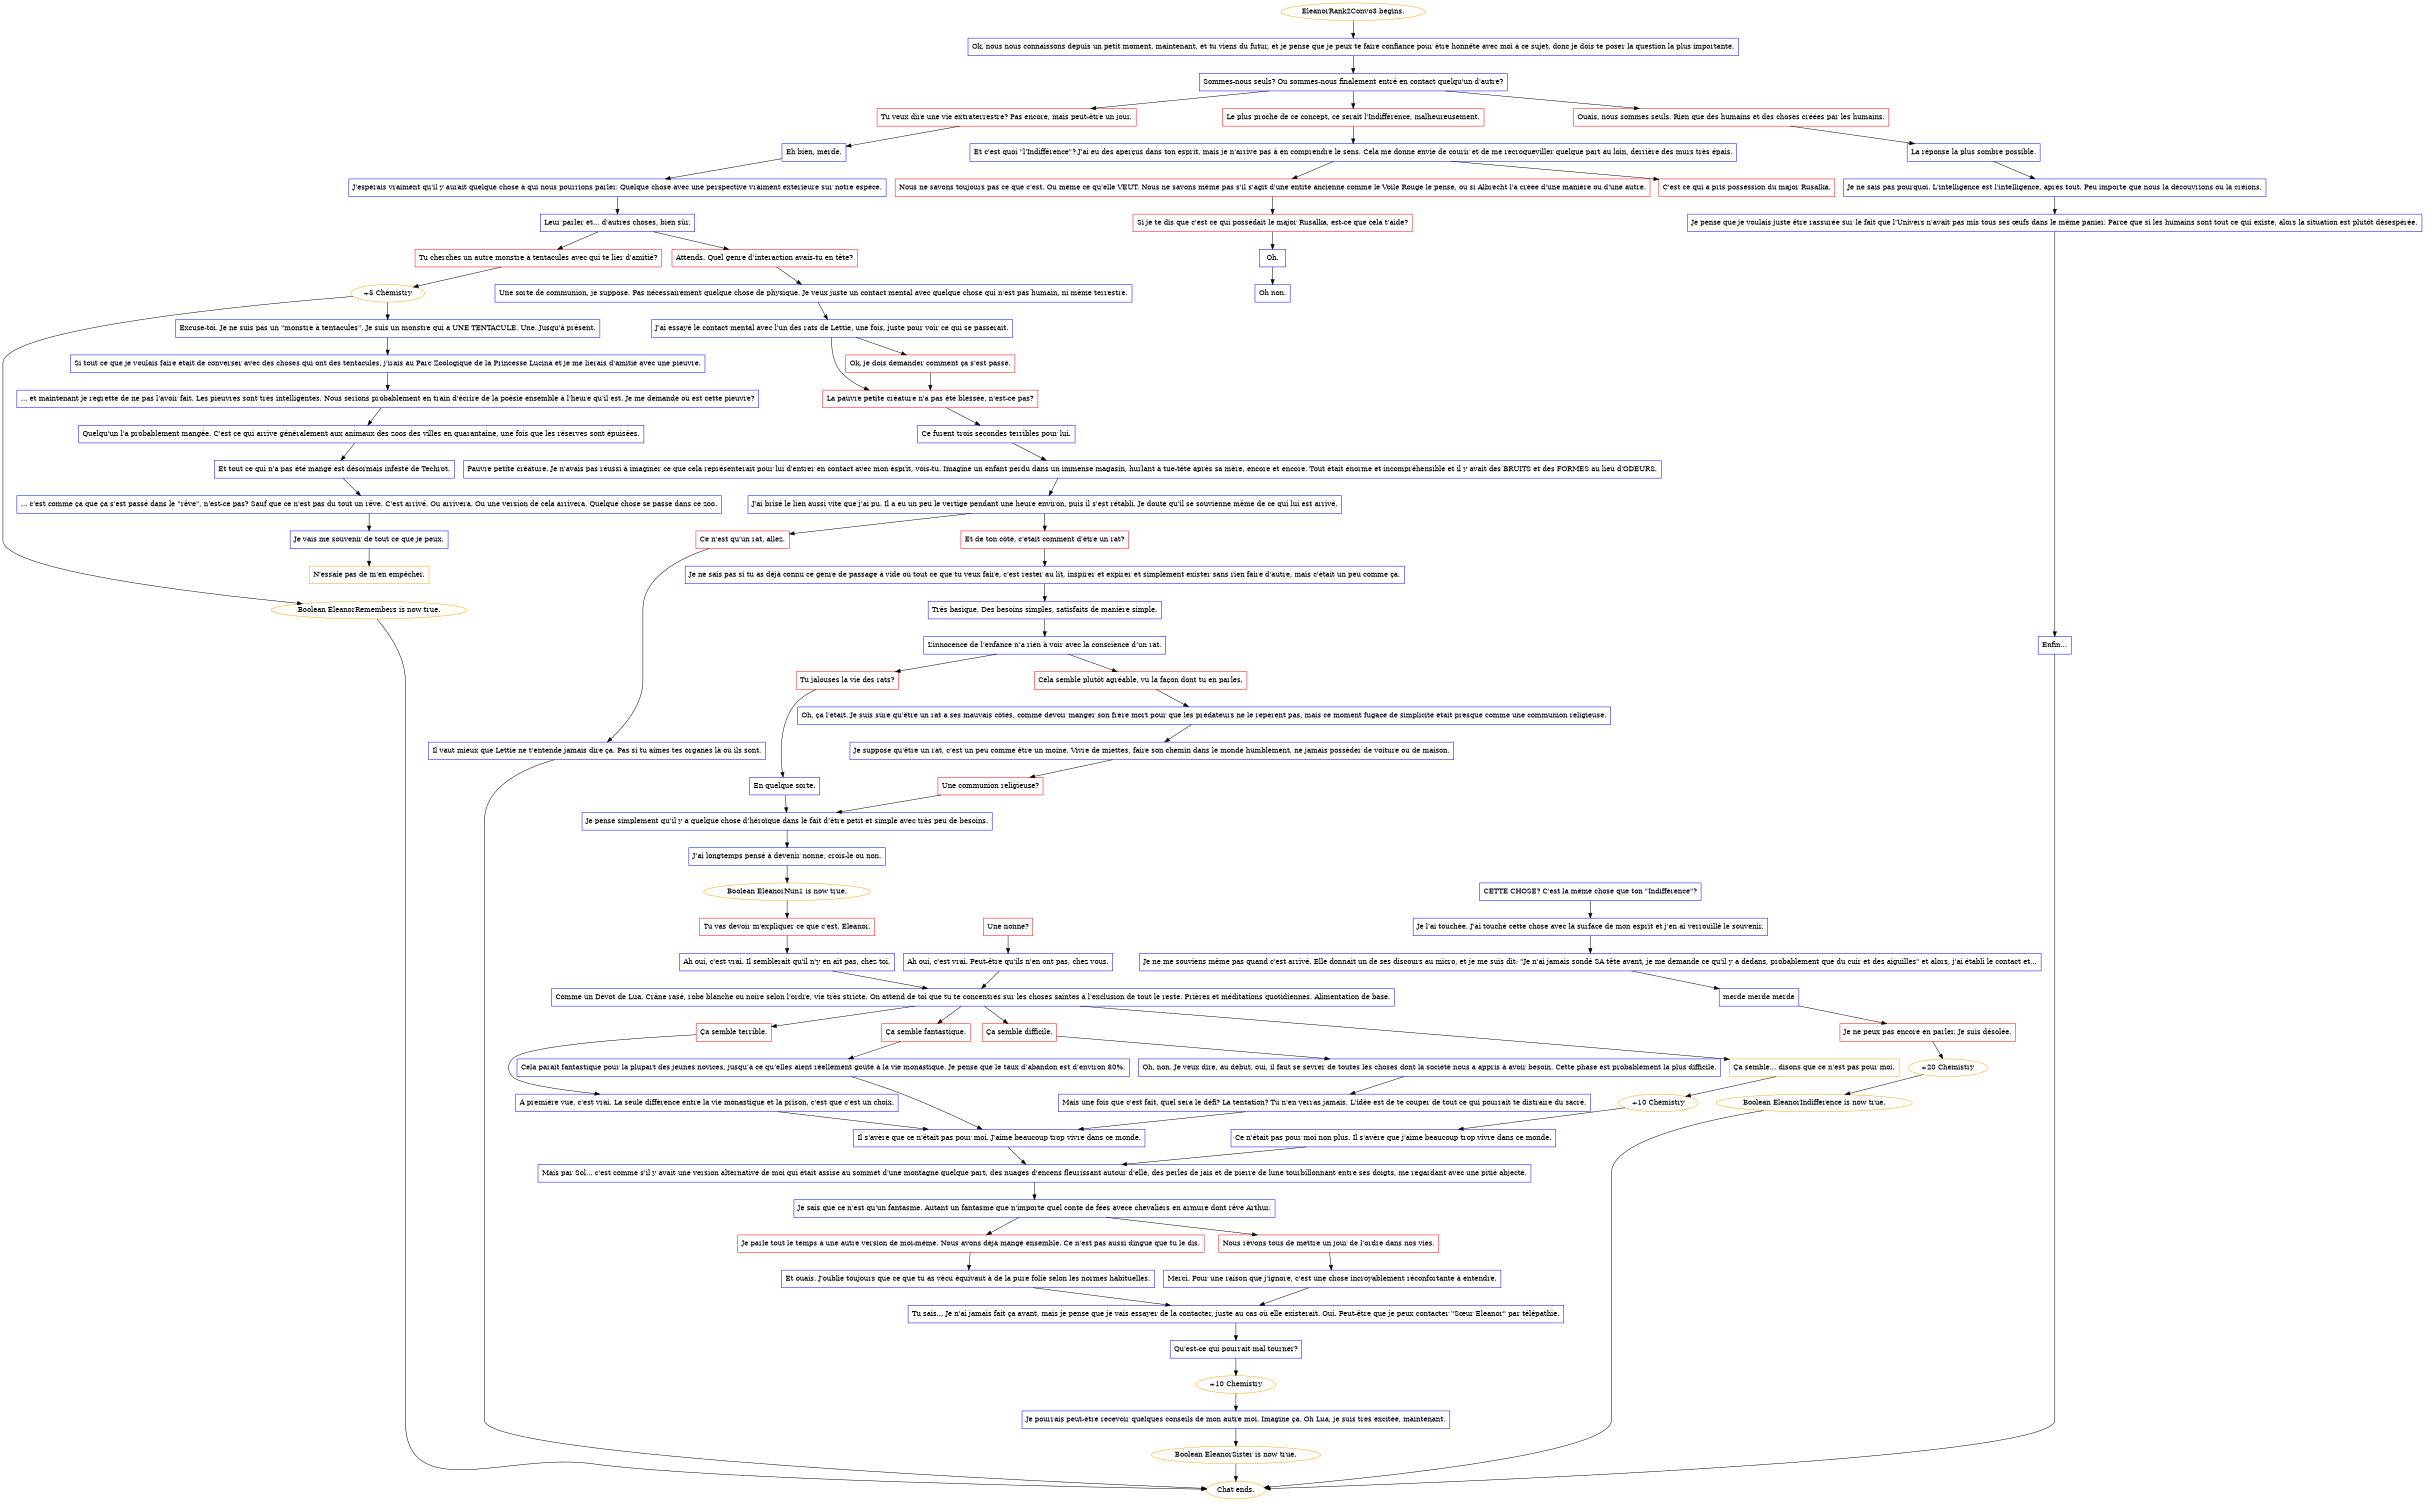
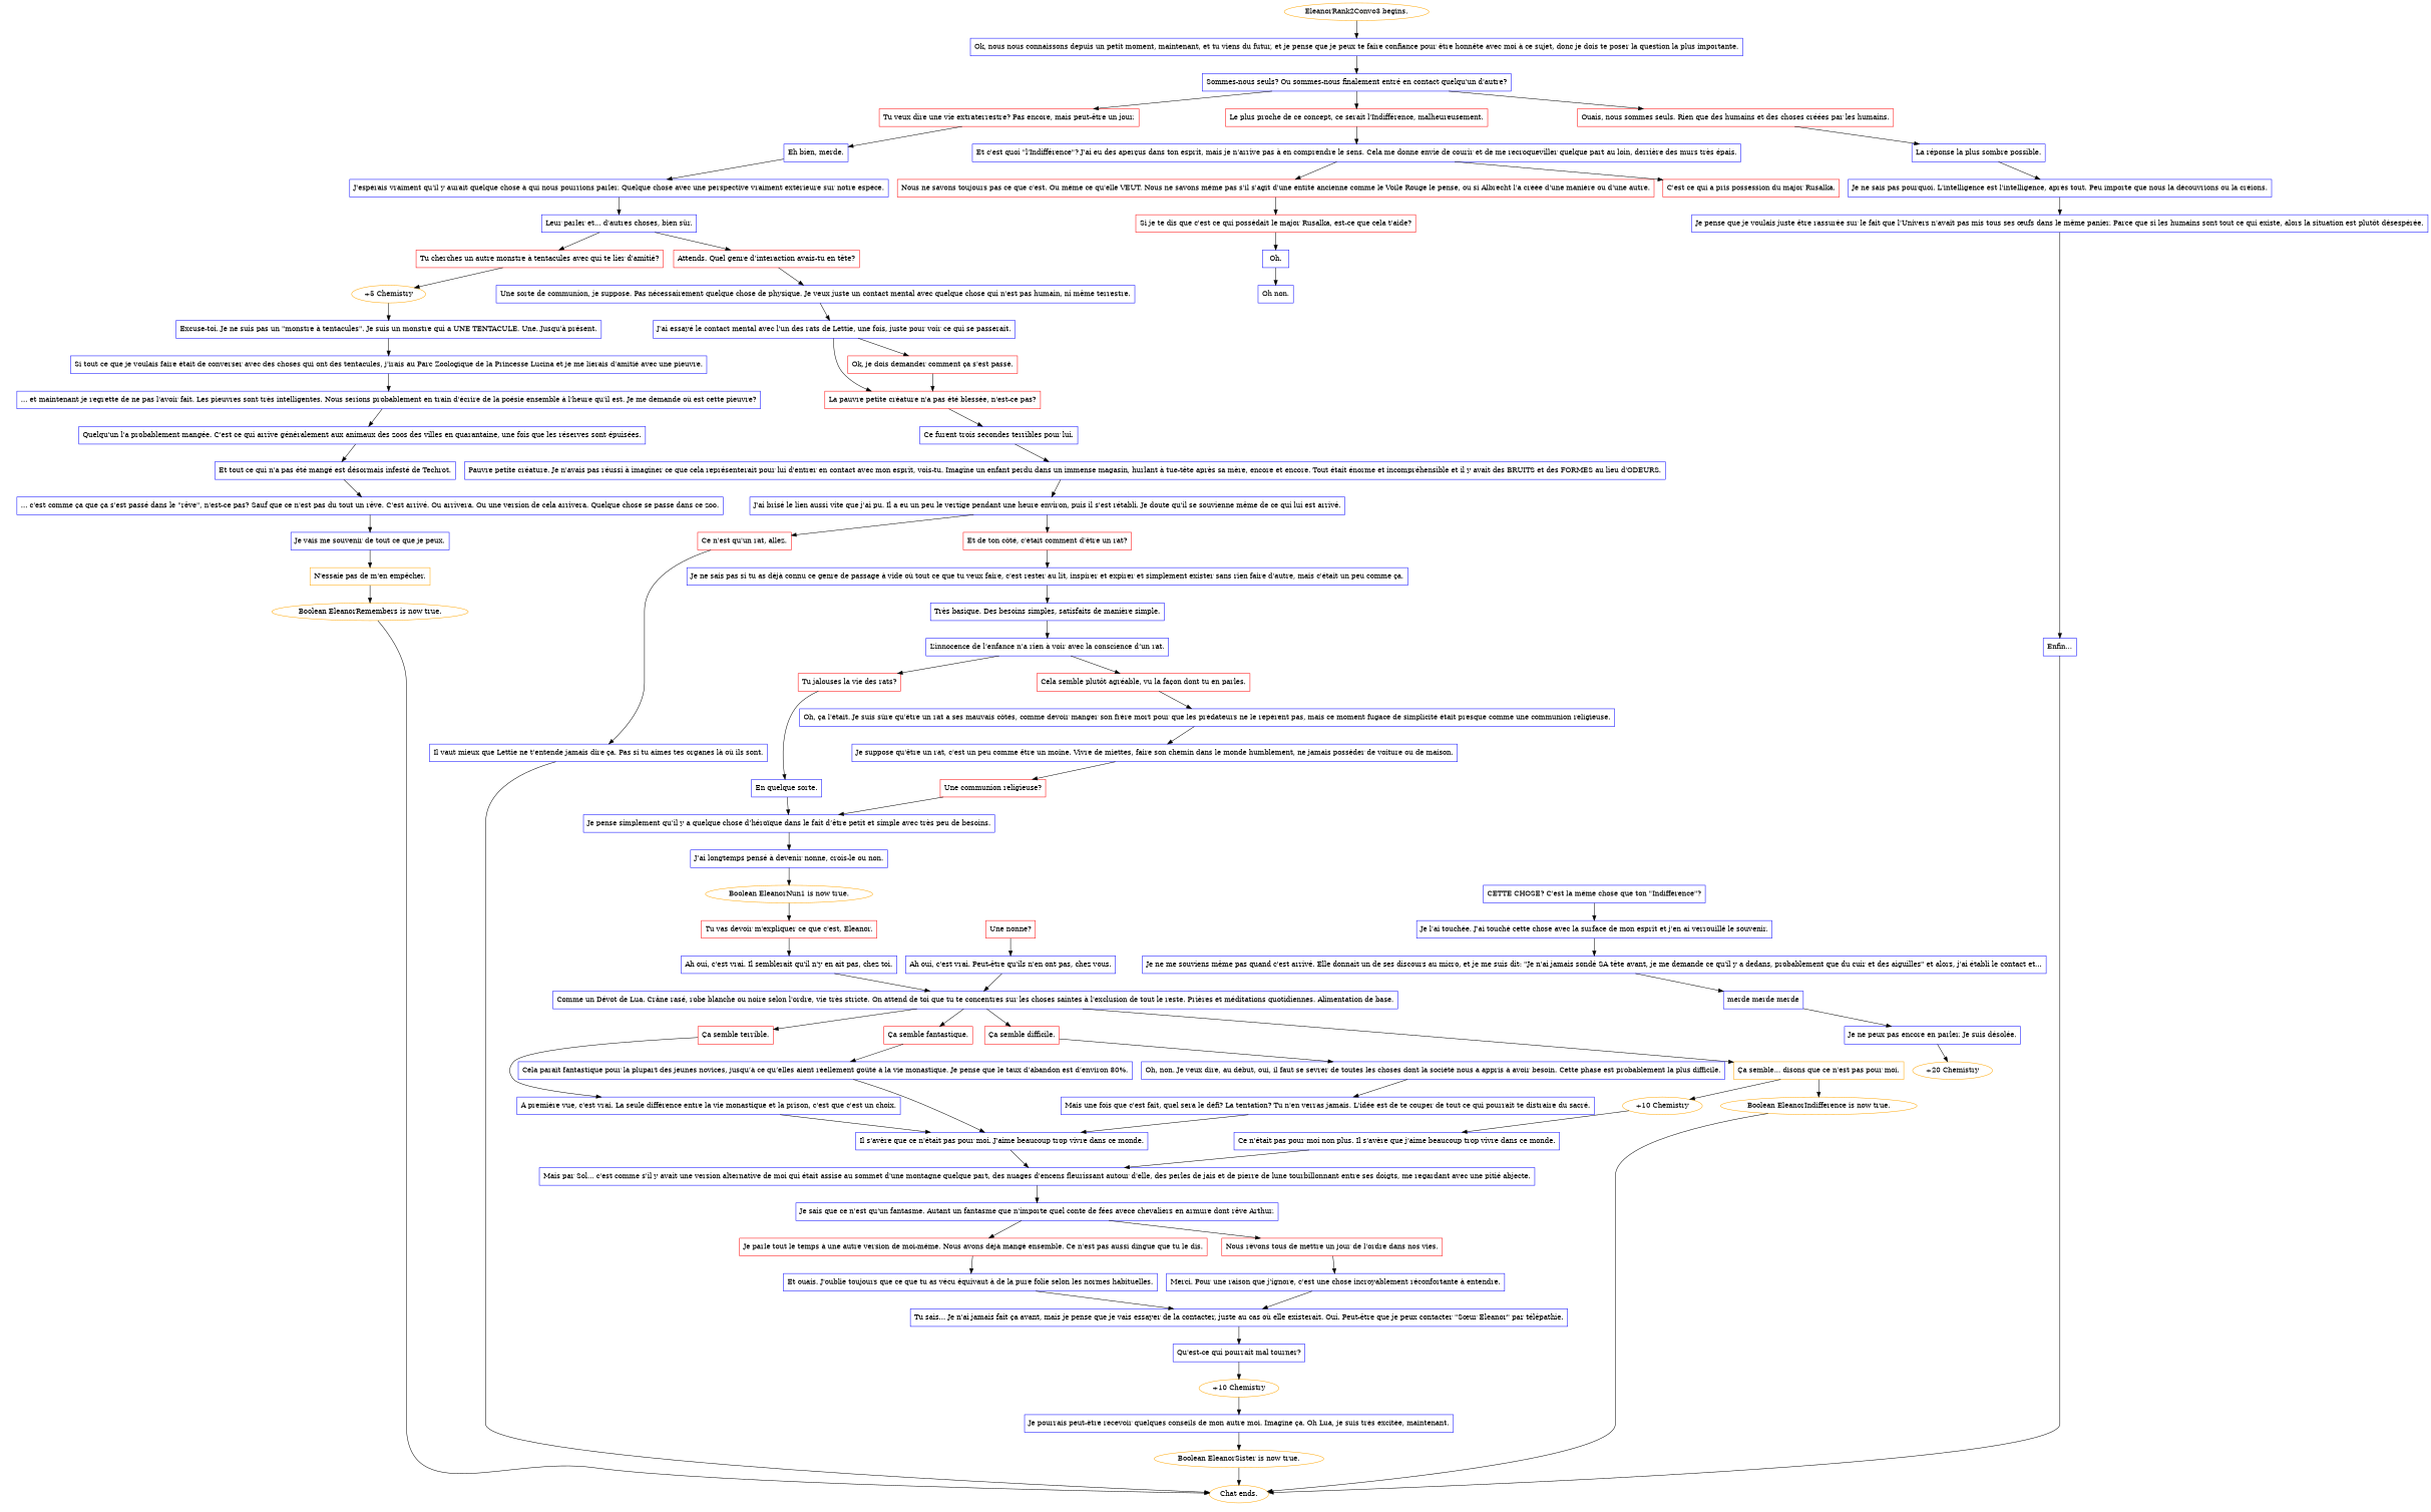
  digraph {
    node [color=blue shape=box]
    "EleanorRank2Convo3 begins." [color=orange shape=""]
    n2 [label="Ok, nous nous connaissons depuis un petit moment, maintenant, et tu viens du futur, et je pense que je peux te faire confiance pour être honnête avec moi à ce sujet, donc je dois te poser la question la plus importante."]
    n3 [label="Sommes-nous seuls? Ou sommes-nous finalement entré en contact quelqu'un d'autre?"]
    n4 [color=red label="Tu veux dire une vie extraterrestre? Pas encore, mais peut-être un jour."]
    n5 [color=red label="Le plus proche de ce concept, ce serait l'Indifférence, malheureusement."]
    n6 [color=red label="Ouais, nous sommes seuls. Rien que des humains et des choses créées par les humains."]
    n7 [label="Eh bien, merde."]
    n8 [label="Et c'est quoi \"l'Indifférence\"? J'ai eu des aperçus dans ton esprit, mais je n'arrive pas à en comprendre le sens. Cela me donne envie de courir et de me recroqueviller quelque part au loin, derrière des murs très épais."]
    n9 [label="La réponse la plus sombre possible."]
    n10 [label="J'espérais vraiment qu'il y aurait quelque chose à qui nous pourrions parler. Quelque chose avec une perspective vraiment extérieure sur notre espèce."]
    n11 [color=red label="Nous ne savons toujours pas ce que c'est. Ou même ce qu'elle VEUT. Nous ne savons même pas s'il s'agit d'une entité ancienne comme le Voile Rouge le pense, ou si Albrecht l'a créée d'une manière ou d'une autre."]
    n12 [color=red label="C'est ce qui a pris possession du major Rusalka."]
    n13 [label="Je ne sais pas pourquoi. L'intelligence est l'intelligence, après tout. Peu importe que nous la découvrions ou la créions."]
    n14 [label="Leur parler et... d'autres choses, bien sûr."]
    n15 [color=red label="Si je te dis que c'est ce qui possédait le major Rusalka, est-ce que cela t'aide?"]
    n16 [label="Je pense que je voulais juste être rassurée sur le fait que l'Univers n'avait pas mis tous ses œufs dans le même panier. Parce que si les humains sont tout ce qui existe, alors la situation est plutôt désespérée."]
    n17 [color=red label="Tu cherches un autre monstre à tentacules avec qui te lier d'amitié?"]
    n18 [color=red label="Attends. Quel genre d’interaction avais-tu en tête?"]
    n19 [label="Oh."]
    n20 [label="Oh non."]
    n21 [label="Enfin..."]
    n22 [color=orange label="+5 Chemistry" shape=""]
    n23 [label="Une sorte de communion, je suppose. Pas nécessairement quelque chose de physique. Je veux juste un contact mental avec quelque chose qui n'est pas humain, ni même terrestre."]
    "Chat ends." [color=orange shape=""]
    n25 [label="Excuse-toi. Je ne suis pas un \"monstre à tentacules\". Je suis un monstre qui a UNE TENTACULE. Une. Jusqu'à présent."]
    n26 [label="J'ai essayé le contact mental avec l'un des rats de Lettie, une fois, juste pour voir ce qui se passerait."]
    n27 [label="Si tout ce que je voulais faire était de converser avec des choses qui ont des tentacules, j'irais au Parc Zoologique de la Princesse Lucina et je me lierais d'amitié avec une pieuvre."]
    n28 [color=red label="La pauvre petite créature n'a pas été blessée, n'est-ce pas?"]
    n29 [color=red label="Ok, je dois demander comment ça s'est passé."]
    n30 [label="CETTE CHOSE? C'est la même chose que ton \"Indifférence\"?"]
    n31 [label="Je l'ai touchée. J'ai touché cette chose avec la surface de mon esprit et j'en ai verrouillé le souvenir."]
    n32 [label="... et maintenant je regrette de ne pas l'avoir fait. Les pieuvres sont très intelligentes. Nous serions probablement en train d'écrire de la poésie ensemble à l'heure qu'il est. Je me demande où est cette pieuvre?"]
    n33 [label="Ce furent trois secondes terribles pour lui."]
    n34 [label="Je ne me souviens même pas quand c'est arrivé. Elle donnait un de ses discours au micro, et je me suis dit: \"Je n'ai jamais sondé SA tête avant, je me demande ce qu'il y a dedans, probablement que du cuir et des aiguilles\" et alors, j'ai établi le contact et..."]
    n35 [label="Quelqu'un l'a probablement mangée. C'est ce qui arrive généralement aux animaux des zoos des villes en quarantaine, une fois que les réserves sont épuisées."]
    n36 [label="Pauvre petite créature. Je n'avais pas réussi à imaginer ce que cela représenterait pour lui d'entrer en contact avec mon esprit, vois-tu. Imagine un enfant perdu dans un immense magasin, hurlant à tue-tête après sa mère, encore et encore. Tout était énorme et incompréhensible et il y avait des BRUITS et des FORMES au lieu d'ODEURS."]
    n37 [label="merde merde merde"]
    n38 [label="Et tout ce qui n'a pas été mangé est désormais infesté de Techrot."]
    n39 [label="J'ai brisé le lien aussi vite que j'ai pu. Il a eu un peu le vertige pendant une heure environ, puis il s'est rétabli. Je doute qu'il se souvienne même de ce qui lui est arrivé."]
-   n40 [color=red label="Je ne peux pas encore en parler. Je suis désolée."]
+   n40 [label="Je ne peux pas encore en parler. Je suis désolée."]
    n41 [label="... c'est comme ça que ça s'est passé dans le \"rêve\", n'est-ce pas? Sauf que ce n'est pas du tout un rêve. C'est arrivé. Ou arrivera. Ou une version de cela arrivera. Quelque chose se passe dans ce zoo."]
    n42 [color=red label="Et de ton côté, c'était comment d'être un rat?"]
    n43 [color=red label="Ce n'est qu'un rat, allez."]
    n44 [color=orange label="+20 Chemistry" shape=""]
    n45 [label="Je vais me souvenir de tout ce que je peux."]
    n46 [label="Je ne sais pas si tu as déjà connu ce genre de passage à vide où tout ce que tu veux faire, c'est rester au lit, inspirer et expirer et simplement exister sans rien faire d'autre, mais c'était un peu comme ça."]
    n47 [label="Il vaut mieux que Lettie ne t'entende jamais dire ça. Pas si tu aimes tes organes là où ils sont."]
    n48 [color=orange label="Boolean EleanorIndifference is now true." shape=""]
    n49 [color=orange label="N'essaie pas de m'en empêcher."]
    n50 [label="Très basique. Des besoins simples, satisfaits de manière simple."]
    n51 [color=orange label="Boolean EleanorRemembers is now true." shape=""]
    n52 [label="L’innocence de l’enfance n’a rien à voir avec la conscience d’un rat."]
    n53 [color=red label="Cela semble plutôt agréable, vu la façon dont tu en parles."]
    n54 [color=red label="Tu jalouses la vie des rats?"]
    n55 [label="Oh, ça l'était. Je suis sûre qu'être un rat a ses mauvais côtés, comme devoir manger son frère mort pour que les prédateurs ne le repèrent pas, mais ce moment fugace de simplicité était presque comme une communion religieuse."]
    n56 [label="En quelque sorte."]
    n57 [label="Je suppose qu'être un rat, c'est un peu comme être un moine. Vivre de miettes, faire son chemin dans le monde humblement, ne jamais posséder de voiture ou de maison."]
    n58 [label="Je pense simplement qu’il y a quelque chose d’héroïque dans le fait d’être petit et simple avec très peu de besoins."]
    n59 [color=red label="Une communion religieuse?"]
    n60 [label="J’ai longtemps pensé à devenir nonne, crois-le ou non."]
    n61 [color=orange label="Boolean EleanorNun1 is now true." shape=""]
    n62 [color=red label="Tu vas devoir m'expliquer ce que c'est, Eleanor."]
    n63 [label="Ah oui, c'est vrai. Il semblerait qu'il n'y en ait pas, chez toi."]
    n64 [color=red label="Une nonne?"]
    n65 [label="Ah oui, c'est vrai. Peut-être qu'ils n'en ont pas, chez vous."]
    n66 [label="Comme un Dévot de Lua. Crâne rasé, robe blanche ou noire selon l'ordre, vie très stricte. On attend de toi que tu te concentres sur les choses saintes à l'exclusion de tout le reste. Prières et méditations quotidiennes. Alimentation de base."]
    n67 [color=red label="Ça semble terrible."]
    n68 [color=red label="Ça semble fantastique."]
    n69 [color=red label="Ça semble difficile."]
    n70 [color=orange label="Ça semble... disons que ce n'est pas pour moi."]
    n71 [label="À première vue, c'est vrai. La seule différence entre la vie monastique et la prison, c'est que c'est un choix."]
    n72 [label="Cela paraît fantastique pour la plupart des jeunes novices, jusqu’à ce qu’elles aient réellement goûté à la vie monastique. Je pense que le taux d’abandon est d’environ 80%."]
    n73 [label="Oh, non. Je veux dire, au début, oui, il faut se sevrer de toutes les choses dont la société nous a appris à avoir besoin. Cette phase est probablement la plus difficile."]
    n74 [color=orange label="+10 Chemistry" shape=""]
    n75 [label="Il s'avère que ce n'était pas pour moi. J'aime beaucoup trop vivre dans ce monde."]
    n76 [label="Mais une fois que c'est fait, quel sera le défi? La tentation? Tu n'en verras jamais. L'idée est de te couper de tout ce qui pourrait te distraire du sacré."]
    n77 [label="Ce n'était pas pour moi non plus. Il s'avère que j'aime beaucoup trop vivre dans ce monde."]
    n78 [label="Mais par Sol... c'est comme s'il y avait une version alternative de moi qui était assise au sommet d'une montagne quelque part, des nuages d'encens fleurissant autour d'elle, des perles de jais et de pierre de lune tourbillonnant entre ses doigts, me regardant avec une pitié abjecte."]
    n79 [label="Je sais que ce n'est qu'un fantasme. Autant un fantasme que n'importe quel conte de fées avece chevaliers en armure dont rêve Arthur."]
    n80 [color=red label="Nous rêvons tous de mettre un jour de l'ordre dans nos vies."]
    n81 [color=red label="Je parle tout le temps à une autre version de moi-même. Nous avons déjà mangé ensemble. Ce n'est pas aussi dingue que tu le dis."]
    n82 [label="Merci. Pour une raison que j'ignore, c'est une chose incroyablement réconfortante à entendre."]
    n83 [label="Et ouais. J'oublie toujours que ce que tu as vécu équivaut à de la pure folie selon les normes habituelles."]
    n84 [label="Tu sais... Je n'ai jamais fait ça avant, mais je pense que je vais essayer de la contacter, juste au cas où elle existerait. Oui. Peut-être que je peux contacter \"Sœur Eleanor\" par télépathie."]
    n85 [label="Qu'est-ce qui pourrait mal tourner?"]
    n86 [color=orange label="+10 Chemistry" shape=""]
    n87 [label="Je pourrais peut-être recevoir quelques conseils de mon autre moi. Imagine ça. Oh Lua, je suis très excitée, maintenant."]
    n88 [color=orange label="Boolean EleanorSister is now true." shape=""]
    "EleanorRank2Convo3 begins." -> n2
    n2 -> n3
    n3 -> n4
    n3 -> n5
    n3 -> n6
    n4 -> n7
    n5 -> n8
    n6 -> n9
    n7 -> n10
    n8 -> n11
    n8 -> n12
    n9 -> n13
    n10 -> n14
    n11 -> n15
    n13 -> n16
    n14 -> n17
    n14 -> n18
    n15 -> n19
    n16 -> n21
    n17 -> n22
    n18 -> n23
    n19 -> n20
    n21 -> "Chat ends."
    n22 -> n25
    n23 -> n26
    n25 -> n27
    n26 -> n28
    n26 -> n29
    n27 -> n32
    n28 -> n33
    n29 -> n28
    n30 -> n31
    n31 -> n34
    n32 -> n35
    n33 -> n36
    n34 -> n37
    n35 -> n38
    n36 -> n39
    n37 -> n40
    n38 -> n41
    n39 -> n42
    n39 -> n43
    n40 -> n44
    n41 -> n45
    n42 -> n46
    n43 -> n47
-   n44 -> n48
+   n70 -> n48
    n45 -> n49
    n46 -> n50
    n47 -> "Chat ends."
    n48 -> "Chat ends."
-   n22 -> n51
+   n49 -> n51
    n50 -> n52
    n51 -> "Chat ends."
    n52 -> n53
    n52 -> n54
    n53 -> n55
    n54 -> n56
    n55 -> n57
    n56 -> n58
    n57 -> n59
    n58 -> n60
    n59 -> n58
    n60 -> n61
    n61 -> n62
    n62 -> n63
    n63 -> n66
    n64 -> n65
    n65 -> n66
    n66 -> n67
    n66 -> n68
    n66 -> n69
    n66 -> n70
    n67 -> n71
    n68 -> n72
    n69 -> n73
    n70 -> n74
    n71 -> n75
    n72 -> n75
    n73 -> n76
    n74 -> n77
    n75 -> n78
    n76 -> n75
    n77 -> n78
    n78 -> n79
    n79 -> n80
    n79 -> n81
    n80 -> n82
    n81 -> n83
    n82 -> n84
    n83 -> n84
    n84 -> n85
    n85 -> n86
    n86 -> n87
    n87 -> n88
    n88 -> "Chat ends."
  }
